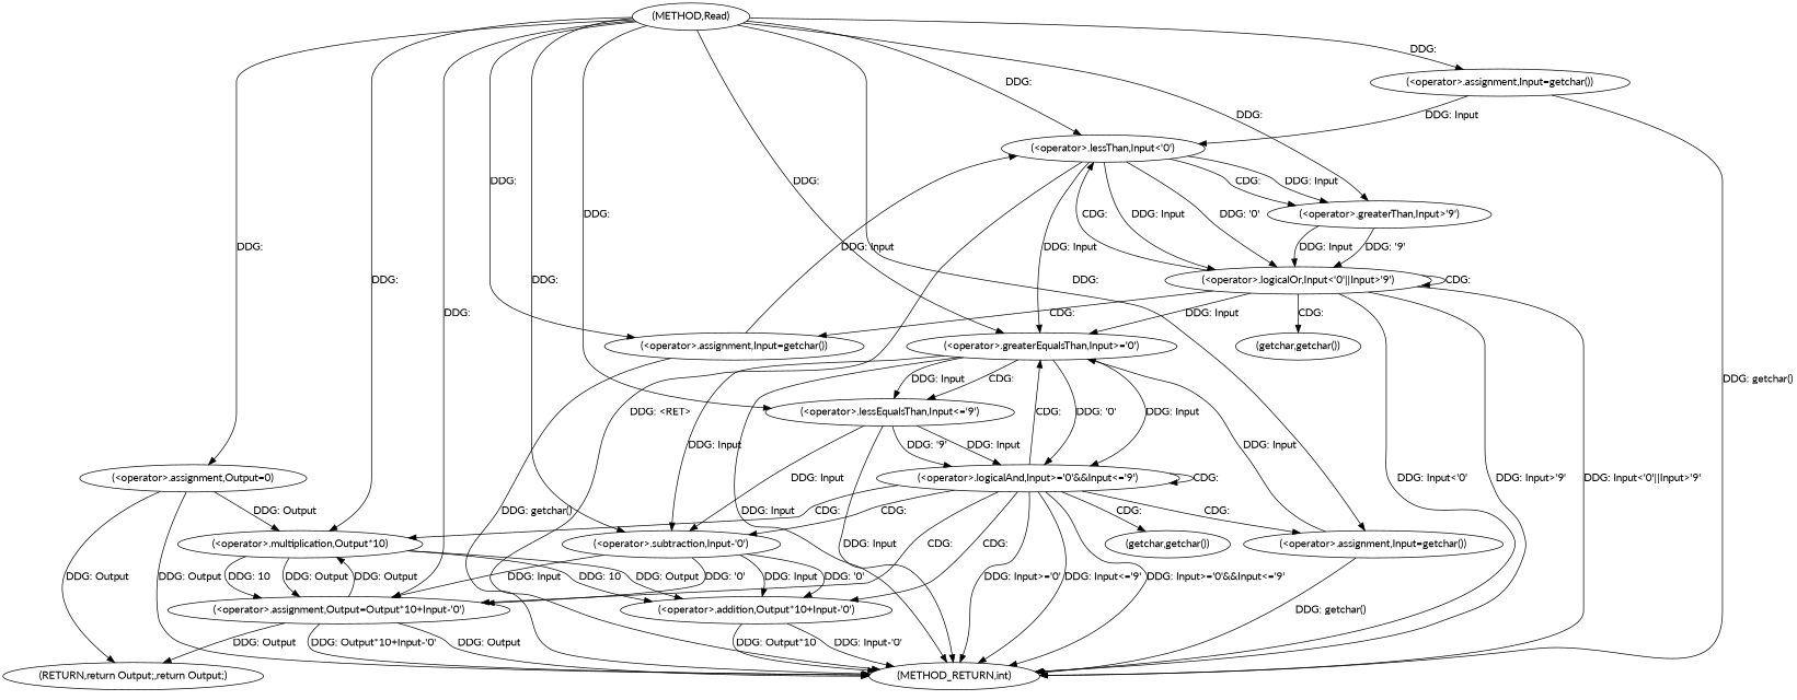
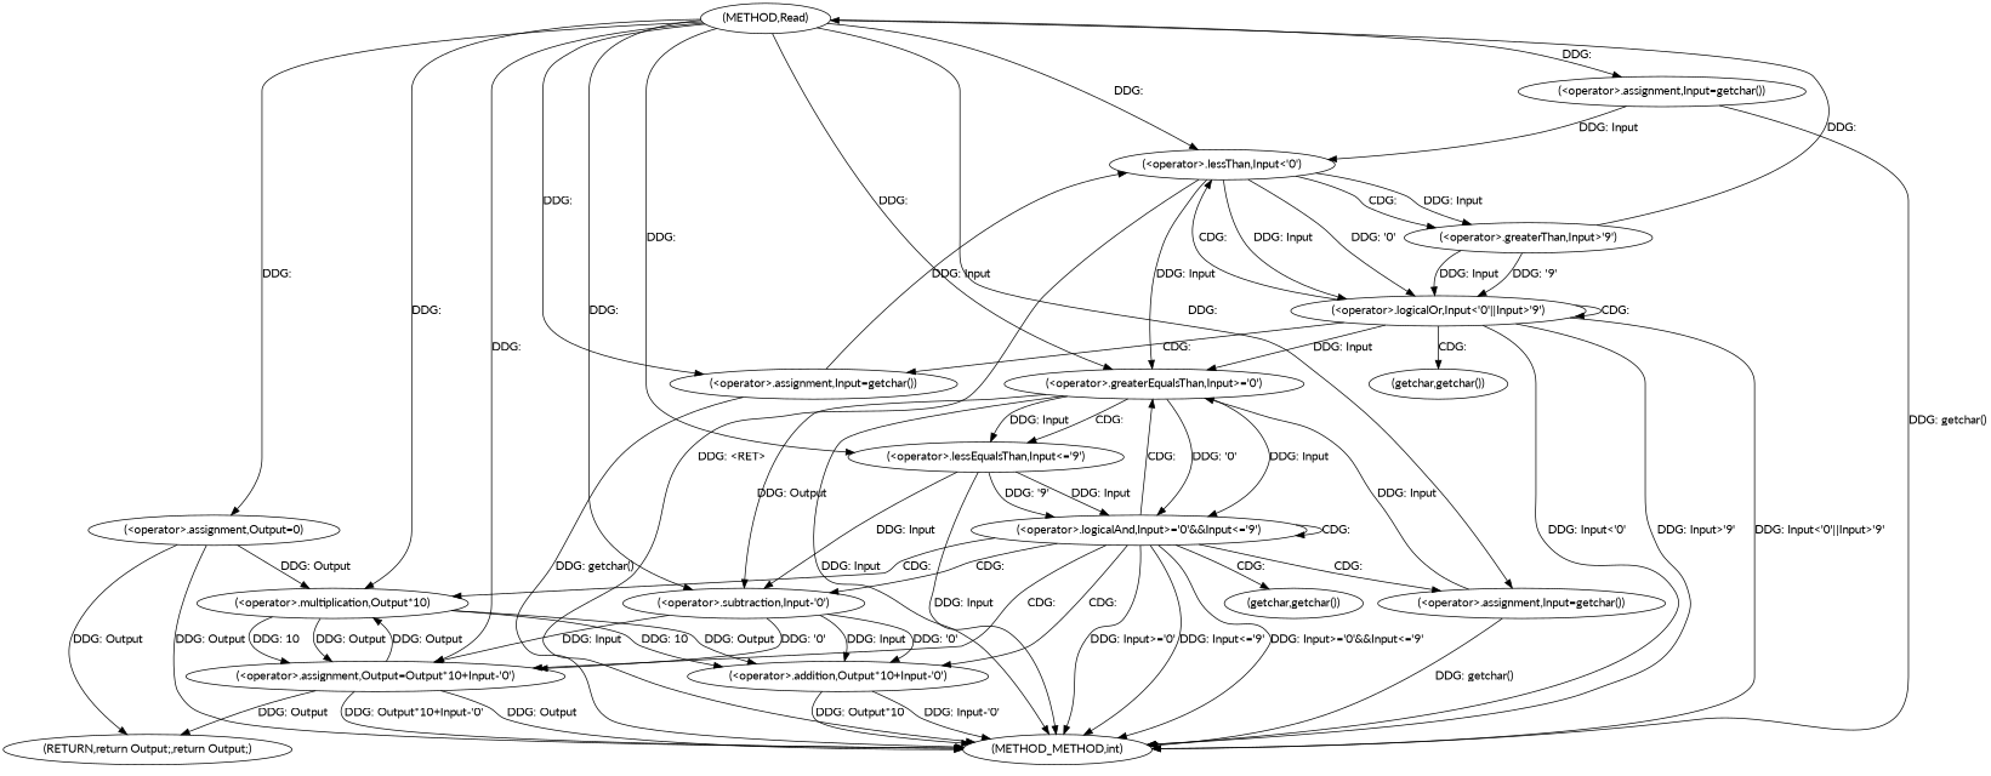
  digraph {
    fontname=Lato
    node [fontname=Lato]
    edge [fontname=Lato]
    n1 [label="(METHOD,Read)"]
    n2 [label="(<operator>.assignment,Output=0)"]
    n3 [label="(<operator>.assignment,Input=getchar())"]
    n4 [label="(<operator>.assignment,Input=getchar())"]
    n5 [label="(<operator>.assignment,Output=Output*10+Input-'0')"]
    n6 [label="(<operator>.assignment,Input=getchar())"]
    n7 [label="(<operator>.lessThan,Input<'0')"]
    n8 [label="(<operator>.greaterThan,Input>'9')"]
    n9 [label="(<operator>.greaterEqualsThan,Input>='0')"]
    n10 [label="(<operator>.lessEqualsThan,Input<='9')"]
    n11 [label="(<operator>.multiplication,Output*10)"]
    n12 [label="(<operator>.subtraction,Input-'0')"]
-   n13 [label="(METHOD_RETURN,int)"]
+   n13 [label="(METHOD_METHOD,int)"]
    n14 [label="(RETURN,return Output;,return Output;)"]
    n15 [label="(<operator>.logicalOr,Input<'0'||Input>'9')"]
    n16 [label="(<operator>.logicalAnd,Input>='0'&&Input<='9')"]
    n17 [label="(<operator>.addition,Output*10+Input-'0')"]
    n18 [label="(getchar,getchar())"]
    n19 [label="(getchar,getchar())"]
    n1 -> n2 [label="DDG: "]
    n1 -> n3 [label="DDG: "]
    n1 -> n4 [label="DDG: "]
    n1 -> n5 [label="DDG: "]
    n1 -> n6 [label="DDG: "]
    n1 -> n7 [label="DDG: "]
-   n1 -> n8 [label="DDG: "]
+   n8 -> n1 [label="DDG: "]
    n1 -> n9 [label="DDG: "]
    n1 -> n10 [label="DDG: "]
    n1 -> n11 [label="DDG: "]
    n1 -> n12 [label="DDG: "]
    n2 -> n11 [label="DDG: Output"]
    n2 -> n13 [label="DDG: Output"]
    n2 -> n14 [label="DDG: Output"]
    n3 -> n7 [label="DDG: Input"]
    n3 -> n13 [label="DDG: getchar()"]
    n4 -> n7 [label="DDG: Input"]
    n4 -> n13 [label="DDG: getchar()"]
    n5 -> n11 [label="DDG: Output"]
    n5 -> n13 [label="DDG: Output"]
    n5 -> n13 [label="DDG: Output*10+Input-'0'"]
    n5 -> n14 [label="DDG: Output"]
    n6 -> n9 [label="DDG: Input"]
    n6 -> n13 [label="DDG: getchar()"]
    n7 -> n8 [label="DDG: Input"]
    n7 -> n8 [label="CDG: "]
    n7 -> n9 [label="DDG: Input"]
    n7 -> n13 [label="DDG: <RET>"]
    n7 -> n15 [label="DDG: '0'"]
    n7 -> n15 [label="DDG: Input"]
    n8 -> n15 [label="DDG: '9'"]
    n8 -> n15 [label="DDG: Input"]
    n9 -> n10 [label="DDG: Input"]
    n9 -> n10 [label="CDG: "]
-   n9 -> n12 [label="DDG: Input"]
+   n9 -> n12 [label="DDG: Output"]
    n9 -> n13 [label="DDG: Input"]
    n9 -> n16 [label="DDG: Input"]
    n9 -> n16 [label="DDG: '0'"]
    n10 -> n12 [label="DDG: Input"]
    n10 -> n13 [label="DDG: Input"]
    n10 -> n16 [label="DDG: Input"]
    n10 -> n16 [label="DDG: '9'"]
    n11 -> n5 [label="DDG: 10"]
    n11 -> n5 [label="DDG: Output"]
    n11 -> n17 [label="DDG: 10"]
    n11 -> n17 [label="DDG: Output"]
    n12 -> n5 [label="DDG: Input"]
    n12 -> n5 [label="DDG: '0'"]
    n12 -> n17 [label="DDG: Input"]
    n12 -> n17 [label="DDG: '0'"]
    n15 -> n4 [label="CDG: "]
    n15 -> n7 [label="CDG: "]
    n15 -> n9 [label="DDG: Input"]
    n15 -> n13 [label="DDG: Input<'0'"]
    n15 -> n13 [label="DDG: Input>'9'"]
    n15 -> n13 [label="DDG: Input<'0'||Input>'9'"]
    n15 -> n15 [label="CDG: "]
    n15 -> n18 [label="CDG: "]
    n16 -> n5 [label="CDG: "]
    n16 -> n6 [label="CDG: "]
    n16 -> n9 [label="CDG: "]
    n16 -> n11 [label="CDG: "]
    n16 -> n12 [label="CDG: "]
    n16 -> n13 [label="DDG: Input>='0'"]
    n16 -> n13 [label="DDG: Input<='9'"]
    n16 -> n13 [label="DDG: Input>='0'&&Input<='9'"]
    n16 -> n16 [label="CDG: "]
    n16 -> n17 [label="CDG: "]
    n16 -> n19 [label="CDG: "]
    n17 -> n13 [label="DDG: Output*10"]
    n17 -> n13 [label="DDG: Input-'0'"]
  }
